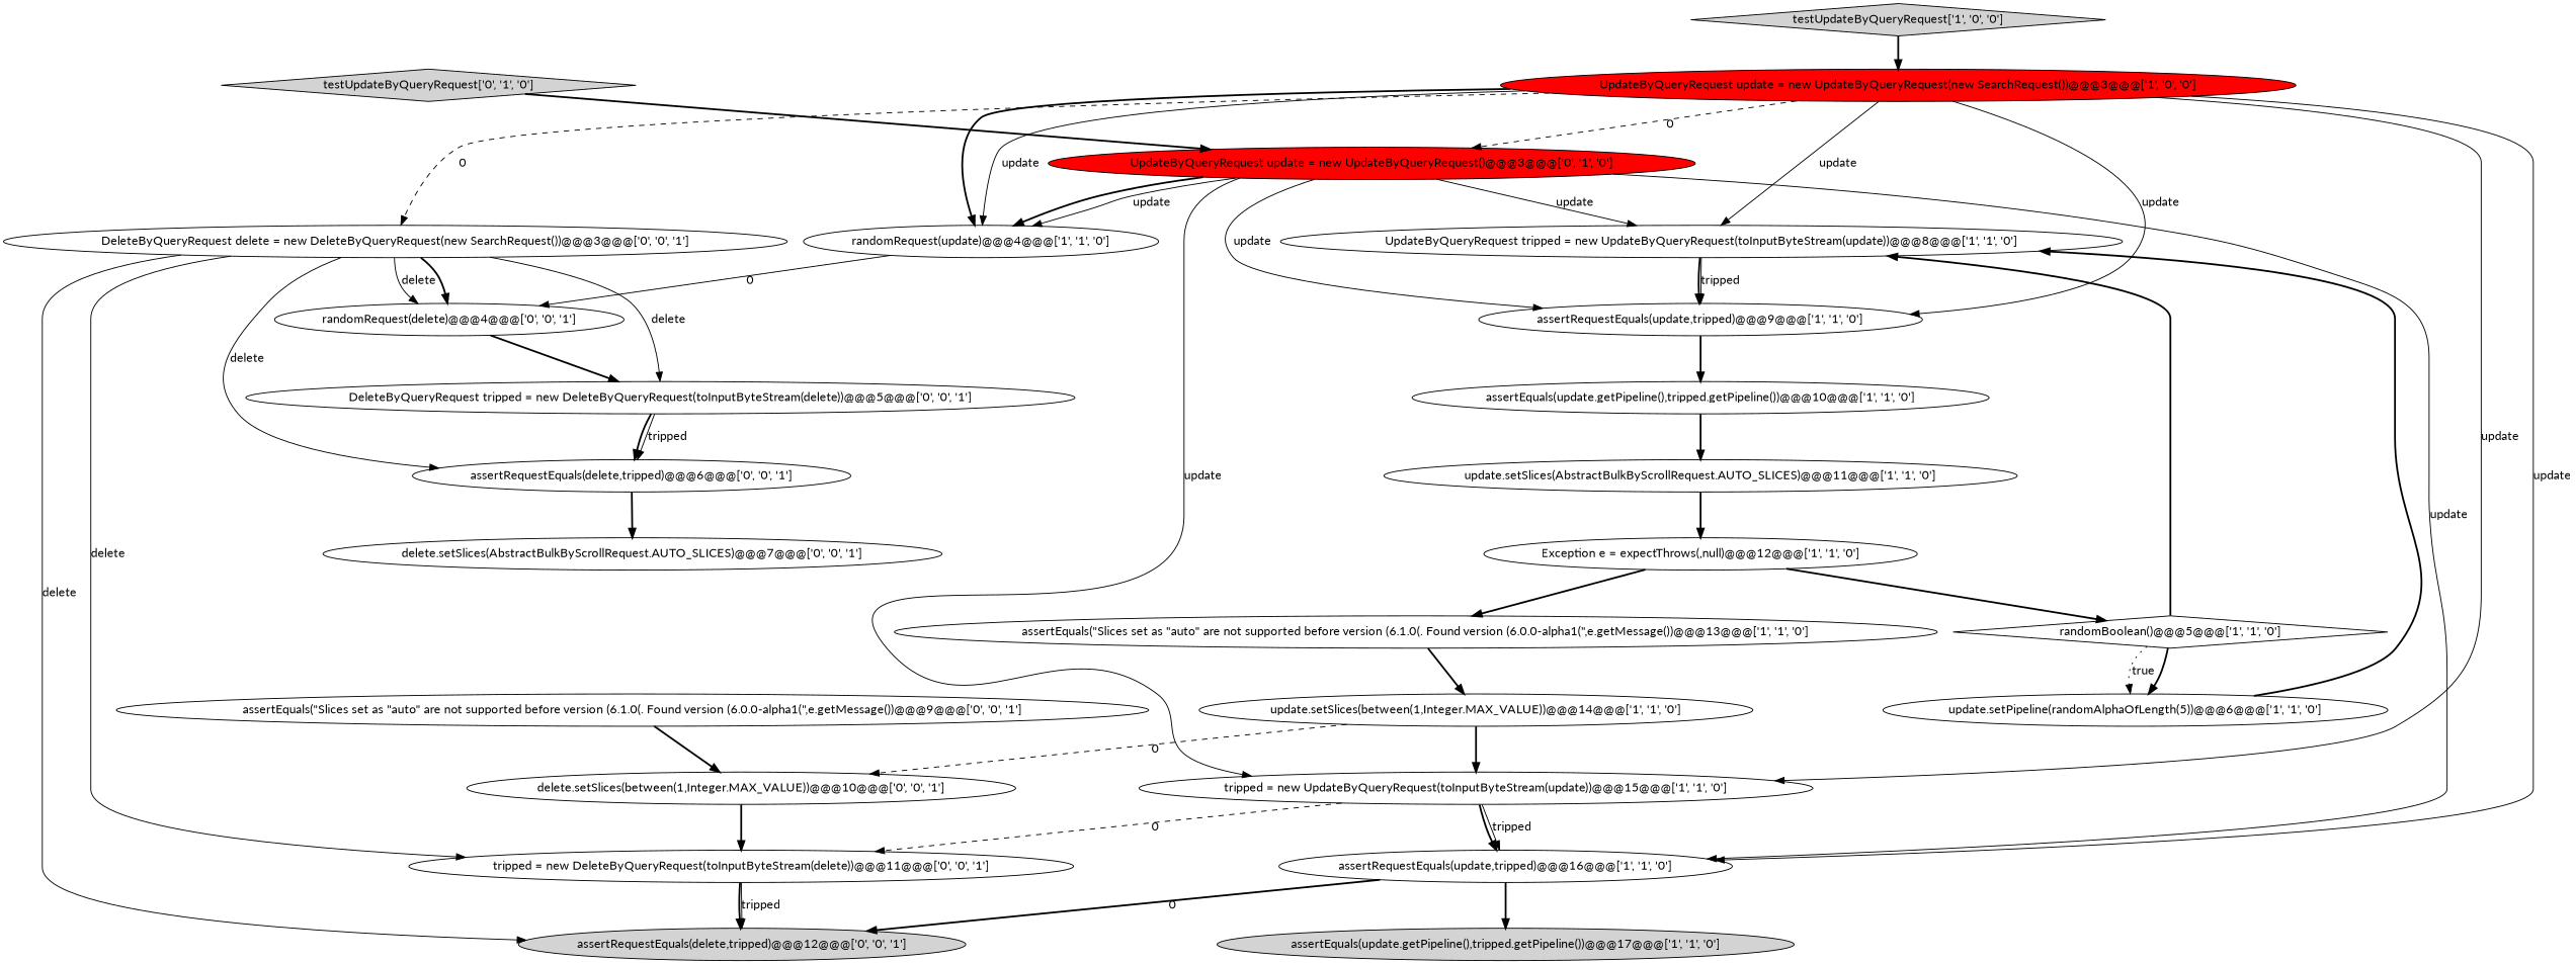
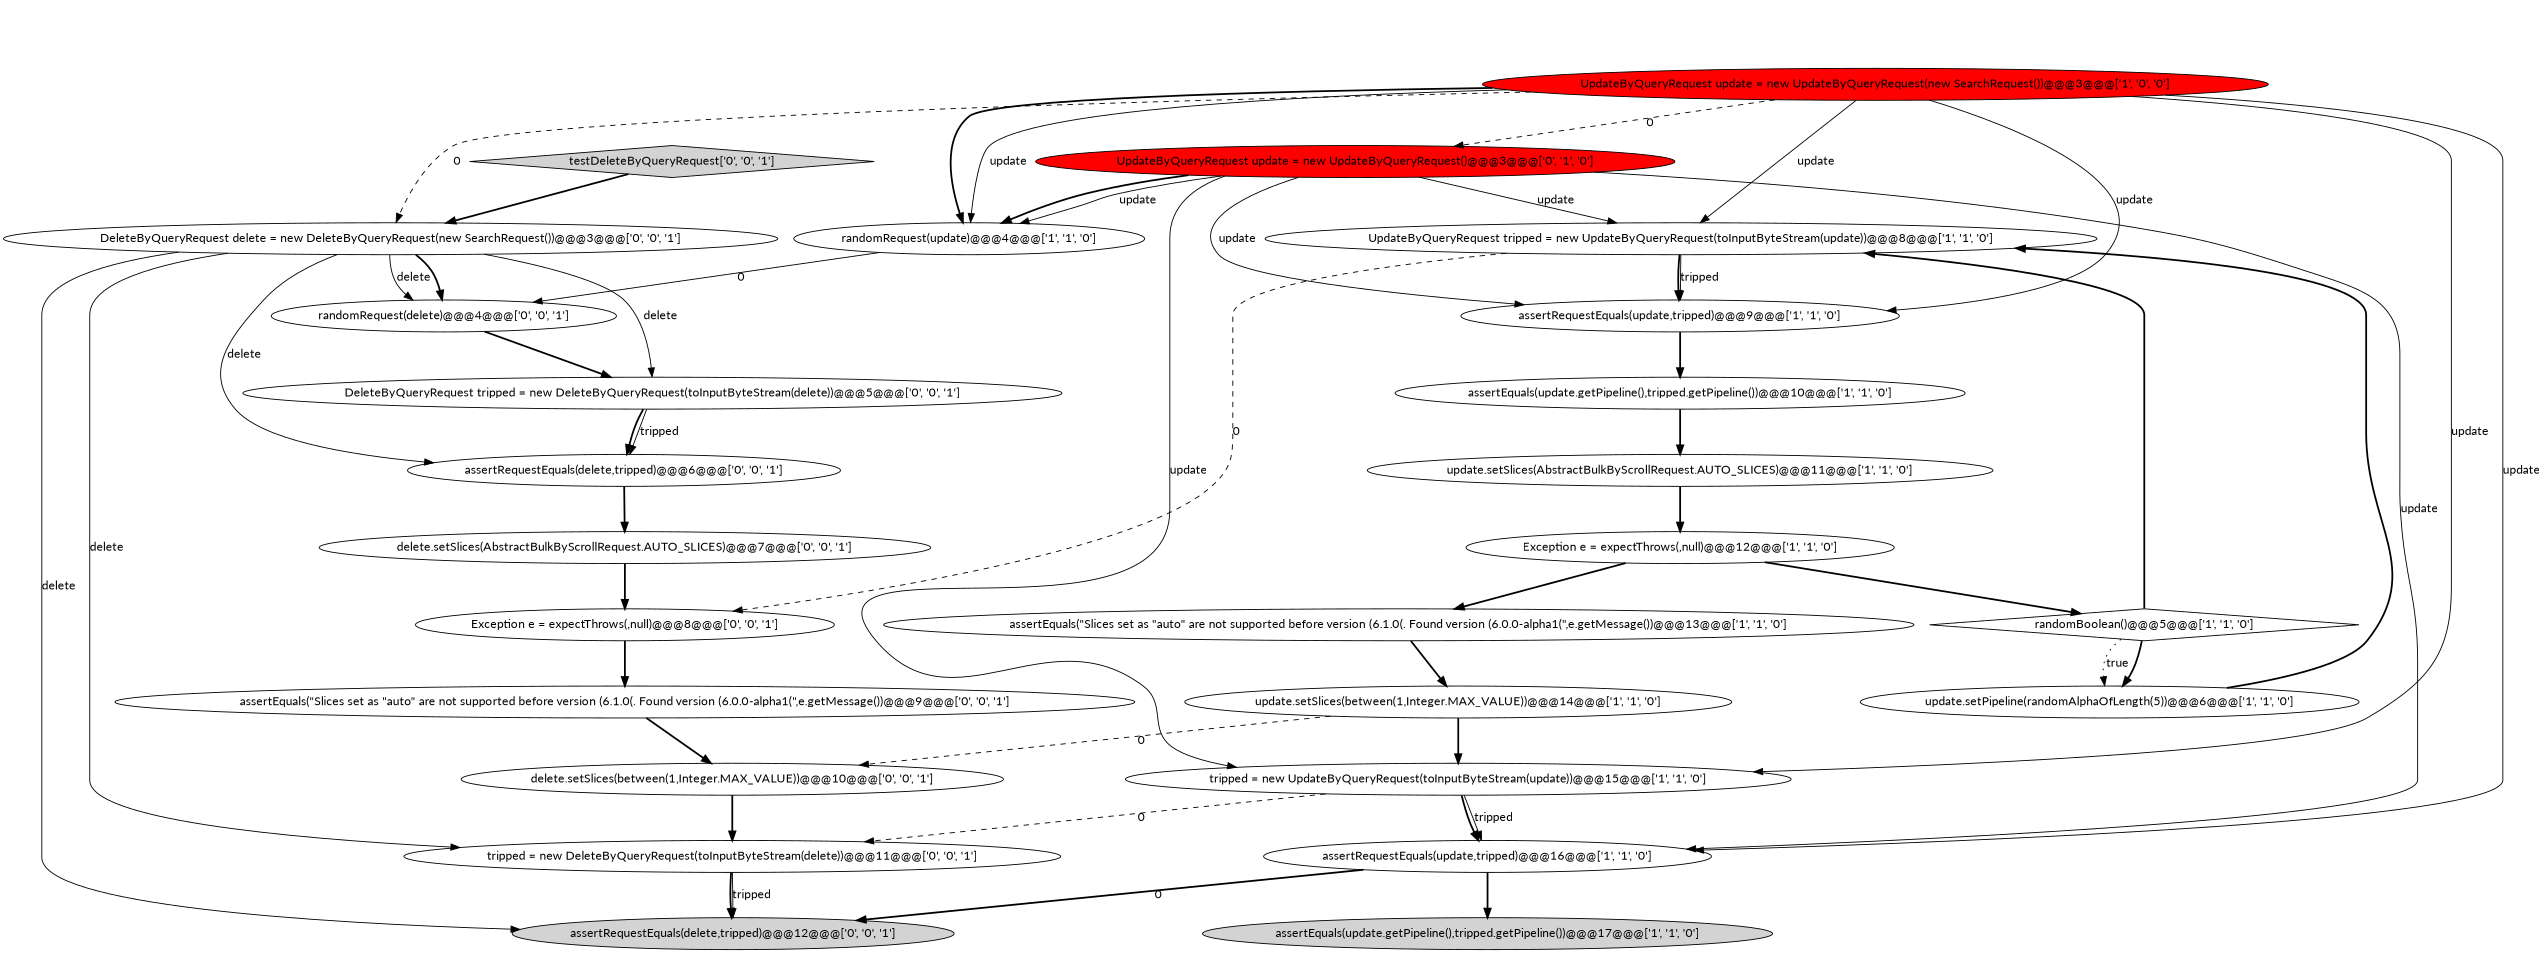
  digraph {
    fontname=Lato
    node [fillcolor=white fontname=Lato shape=ellipse style=filled]
    edge [fontname=Lato style=bold]
    n1 [label="randomRequest(update)@@@4@@@['1', '1', '0']"]
    n2 [label="randomRequest(delete)@@@4@@@['0', '0', '1']"]
    n3 [label="randomBoolean()@@@5@@@['1', '1', '0']" shape=diamond]
    n4 [label="UpdateByQueryRequest tripped = new UpdateByQueryRequest(toInputByteStream(update))@@@8@@@['1', '1', '0']"]
    n5 [label="update.setPipeline(randomAlphaOfLength(5))@@@6@@@['1', '1', '0']"]
    n6 [label="DeleteByQueryRequest tripped = new DeleteByQueryRequest(toInputByteStream(delete))@@@5@@@['0', '0', '1']"]
    n7 [label="delete.setSlices(AbstractBulkByScrollRequest.AUTO_SLICES)@@@7@@@['0', '0', '1']"]
+   n8 [label="Exception e = expectThrows(,null)@@@8@@@['0', '0', '1']"]
    n9 [label="assertEquals(\"Slices set as \"auto\" are not supported before version (6.1.0(. Found version (6.0.0-alpha1(\",e.getMessage())@@@9@@@['0', '0', '1']"]
    n10 [label="DeleteByQueryRequest delete = new DeleteByQueryRequest(new SearchRequest())@@@3@@@['0', '0', '1']"]
    n11 [fillcolor=lightgray label="assertRequestEquals(delete,tripped)@@@12@@@['0', '0', '1']"]
    n12 [label="tripped = new DeleteByQueryRequest(toInputByteStream(delete))@@@11@@@['0', '0', '1']"]
    n13 [label="assertRequestEquals(delete,tripped)@@@6@@@['0', '0', '1']"]
-   n14 [fillcolor=lightgray label="testUpdateByQueryRequest['1', '0', '0']" shape=diamond]
    n15 [fillcolor=red label="UpdateByQueryRequest update = new UpdateByQueryRequest(new SearchRequest())@@@3@@@['1', '0', '0']"]
    n16 [fillcolor=red label="UpdateByQueryRequest update = new UpdateByQueryRequest()@@@3@@@['0', '1', '0']"]
    n17 [label="assertRequestEquals(update,tripped)@@@9@@@['1', '1', '0']"]
    n18 [label="assertRequestEquals(update,tripped)@@@16@@@['1', '1', '0']"]
    n19 [label="tripped = new UpdateByQueryRequest(toInputByteStream(update))@@@15@@@['1', '1', '0']"]
    n20 [label="assertEquals(update.getPipeline(),tripped.getPipeline())@@@10@@@['1', '1', '0']"]
    n21 [fillcolor=lightgray label="assertEquals(update.getPipeline(),tripped.getPipeline())@@@17@@@['1', '1', '0']"]
    n22 [label="Exception e = expectThrows(,null)@@@12@@@['1', '1', '0']"]
    n23 [label="assertEquals(\"Slices set as \"auto\" are not supported before version (6.1.0(. Found version (6.0.0-alpha1(\",e.getMessage())@@@13@@@['1', '1', '0']"]
    n24 [label="update.setSlices(between(1,Integer.MAX_VALUE))@@@14@@@['1', '1', '0']"]
    n25 [label="delete.setSlices(between(1,Integer.MAX_VALUE))@@@10@@@['0', '0', '1']"]
+   n26 [fillcolor=lightgray label="testDeleteByQueryRequest['0', '0', '1']" shape=diamond]
    n27 [label="update.setSlices(AbstractBulkByScrollRequest.AUTO_SLICES)@@@11@@@['1', '1', '0']"]
-   n28 [fillcolor=lightgray label="testUpdateByQueryRequest['0', '1', '0']" shape=diamond]
    n1 -> n2 [label=0 style=solid]
    n2 -> n6
    n3 -> n4
    n3 -> n5
    n3 -> n5 [label=true style=dotted]
+   n4 -> n8 [label=0 style=dashed]
    n4 -> n17 [label=tripped style=solid]
    n4 -> n17
    n5 -> n4
    n6 -> n13 [label=tripped style=solid]
    n6 -> n13
+   n7 -> n8
+   n8 -> n9
    n9 -> n25
    n10 -> n2 [label=delete style=solid]
    n10 -> n2
    n10 -> n6 [label=delete style=solid]
    n10 -> n11 [label=delete style=solid]
    n10 -> n12 [label=delete style=solid]
    n10 -> n13 [label=delete style=solid]
    n12 -> n11
    n12 -> n11 [label=tripped style=solid]
    n13 -> n7
-   n14 -> n15
    n15 -> n1
    n15 -> n1 [label=update style=solid]
    n15 -> n4 [label=update style=solid]
    n15 -> n10 [label=0 style=dashed]
    n15 -> n16 [label=0 style=dashed]
    n15 -> n17 [label=update style=solid]
    n15 -> n18 [label=update style=solid]
    n15 -> n19 [label=update style=solid]
    n16 -> n1
    n16 -> n1 [label=update style=solid]
    n16 -> n4 [label=update style=solid]
    n16 -> n17 [label=update style=solid]
    n16 -> n18 [label=update style=solid]
    n16 -> n19 [label=update style=solid]
    n17 -> n20
    n18 -> n11 [label=0]
    n18 -> n21
    n19 -> n12 [label=0 style=dashed]
    n19 -> n18 [label=tripped style=solid]
    n19 -> n18
    n20 -> n27
    n22 -> n3
    n22 -> n23
    n23 -> n24
    n24 -> n19
    n24 -> n25 [label=0 style=dashed]
    n25 -> n12
+   n26 -> n10
    n27 -> n22
-   n28 -> n16
  }
